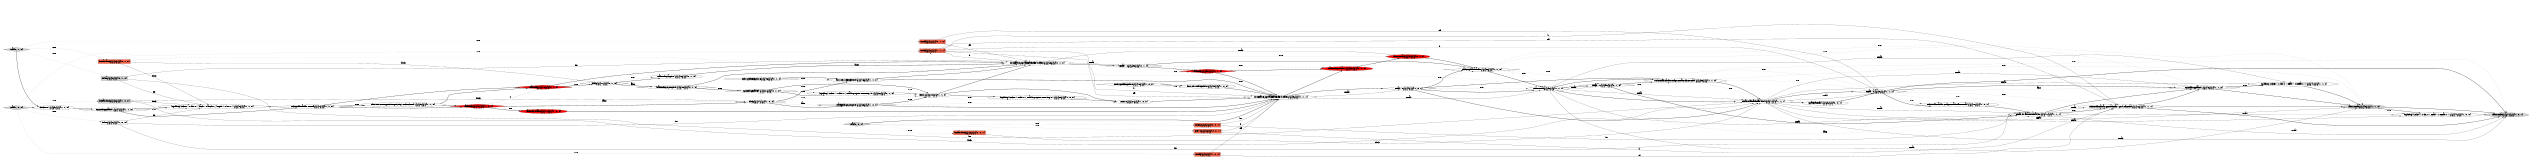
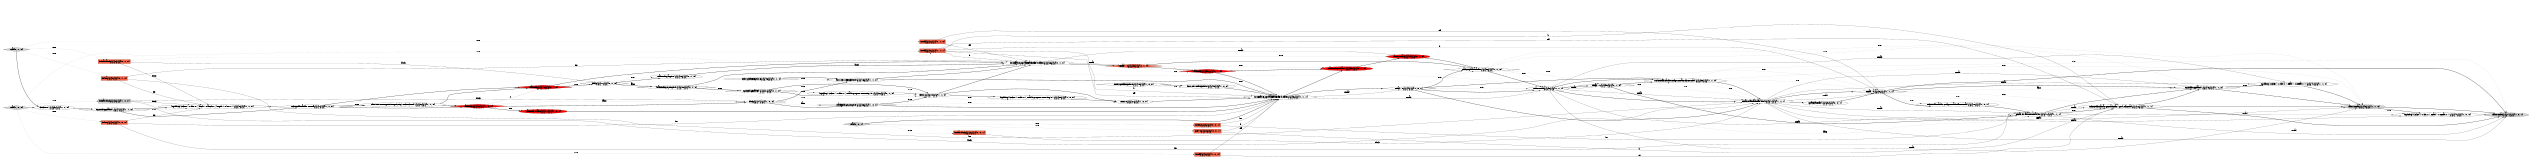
  digraph {
    rankdir=LR
    node [fillcolor=white shape=ellipse style=filled]
    edge [style=bold]
    n1 [label="log.debug(\"Socket: (\" + this + \"(, Read in progress. Returning (0(\")@@@22@@@['0', '1', '0']"]
    n2 [label="return 0@@@24@@@['1', '1', '0']"]
    n3 [label="int nRead = populateReadBuffer(b,off,len)@@@28@@@['0', '1', '0']"]
    n4 [label="log.debug(\"Socket: (\" + this + \"(, Read in progress. Returning (0(\")@@@25@@@['1', '0', '0']"]
    n5 [label="return 0@@@27@@@['1', '0', '0']"]
    n6 [fillcolor=tomato label="int off@@@2@@@['0', '1', '0']" shape=box]
    n7 [label="nRead > 0@@@9@@@['1', '1', '1']" shape=diamond]
-   n8 [label="nRead > 0@@@29@@@['0', '1', '0']" shape=diamond]
+   n8 [fillcolor=tomato label="nRead > 0@@@29@@@['0', '1', '0']" shape=diamond]
    n9 [fillcolor=red label="return nRead@@@34@@@['0', '1', '0']"]
    n10 [label="socketBufferHandler.getReadBuffer().get(b,off,nRead)@@@12@@@['1', '1', '1']"]
    n11 [label="nRead = Math.min(nRead,len)@@@11@@@['1', '1', '1']"]
    n12 [fillcolor=lightgray label="return nRead@@@14@@@['1', '0', '1']"]
    n13 [label="log.isDebugEnabled()@@@46@@@['1', '1', '0']" shape=diamond]
    n14 [label="socketBufferHandler.configureReadBufferForRead()@@@10@@@['1', '0', '1']"]
    n15 [fillcolor=tomato label="int off@@@2@@@['1', '1', '1']" shape=box]
    n16 [label="int nRead = populateReadBuffer(b,off,len)@@@3@@@['1', '1', '1']"]
    n17 [label="return nRead@@@5@@@['1', '1', '1']"]
    n18 [fillcolor=red label="readPending.release()@@@33@@@['0', '1', '0']"]
    n19 [label="nRead > 0@@@4@@@['1', '0', '1']" shape=diamond]
    n20 [fillcolor=lightgray label="return nRead@@@49@@@['1', '1', '0']"]
-   n21 [label="int len@@@2@@@['1', '0', '0']" shape=box]
+   n21 [fillcolor=tomato label="int len@@@2@@@['1', '0', '0']" shape=box]
    n22 [label="log.debug(\"Socket: (\" + this + \"(, block: (\" + block + \"(, length: (\" + len + \"(\")@@@5@@@['1', '1', '0']"]
    n23 [label="log.debug(\"Socket: (\" + this + \"(, Read: (\" + nRead + \"(\")@@@47@@@['1', '0', '0']"]
    n24 [label="socketBufferHandler == null@@@7@@@['1', '1', '0']" shape=diamond]
    n25 [label="throw new IOException(sm.getString(\"socket.closed\"))@@@8@@@['1', '1', '0']"]
    n26 [fillcolor=red label="!readNotify@@@10@@@['0', '1', '0']" shape=diamond]
    n27 [fillcolor=red label="readNotify@@@10@@@['1', '0', '0']" shape=diamond]
    n28 [label="block@@@11@@@['0', '1', '0']" shape=diamond]
    n29 [label="block@@@14@@@['1', '0', '0']" shape=diamond]
    n30 [fillcolor=red label="readNotify = false@@@11@@@['1', '0', '0']"]
    n31 [label="throw new IOException(e)@@@19@@@['1', '0', '0']"]
    n32 [fillcolor=tomato label="boolean block@@@2@@@['0', '1', '0']" shape=box]
    n33 [label="readPending.acquire()@@@13@@@['0', '1', '0']"]
    n34 [label="!readPending.tryAcquire()@@@20@@@['0', '1', '0']" shape=diamond]
    n35 [label="log.debug(\"Socket: (\" + this + \"(, Read: (\" + nRead + \"(\")@@@47@@@['1', '1', '0']"]
    n36 [label="nRead > 0@@@38@@@['0', '1', '0']" shape=diamond]
    n37 [label="socketBufferHandler.configureReadBufferForRead()@@@39@@@['1', '1', '0']"]
    n38 [label="nRead = fillReadBuffer(block)@@@7@@@['1', '1', '1']"]
    n39 [fillcolor=red label="readNotify@@@30@@@['0', '1', '0']" shape=diamond]
    n40 [label="readCompletionHandler@@@36@@@['1', '1', '0']" shape=diamond]
    n41 [fillcolor=tomato label="int len@@@2@@@['0', '0', '1']" shape=box]
    n42 [label="updateLastRead()@@@8@@@['0', '0', '1']"]
    n43 [label="throw new IOException(e)@@@16@@@['1', '1', '0']"]
    n44 [label="!readPending.tryAcquire()@@@23@@@['1', '0', '0']" shape=diamond]
    n45 [fillcolor=lightgray label="read['0', '1', '0']" shape=diamond]
-   n46 [fillcolor=lightgray label="int len@@@2@@@['0', '1', '0']" shape=box]
+   n46 [fillcolor=tomato label="int len@@@2@@@['0', '1', '0']" shape=box]
    n47 [label="checkError()@@@3@@@['1', '1', '0']"]
    n48 [label="log.isDebugEnabled()@@@4@@@['1', '1', '0']" shape=diamond]
    n49 [label="log.isDebugEnabled()@@@21@@@['0', '1', '0']" shape=diamond]
    n50 [fillcolor=tomato label="byte(( b@@@2@@@['0', '0', '1']" shape=box]
    n51 [fillcolor=lightgray label="read['1', '0', '0']" shape=diamond]
    n52 [fillcolor=lightgray label="boolean block@@@2@@@['1', '0', '0']" shape=box]
    n53 [fillcolor=tomato label="int off@@@2@@@['1', '0', '0']" shape=box]
    n54 [label="InterruptedException e@@@18@@@['1', '0', '0']" shape=diamond]
    n55 [label="InterruptedException e@@@15@@@['0', '1', '0']" shape=diamond]
    n56 [fillcolor=tomato label="boolean block@@@2@@@['0', '0', '1']" shape=box]
    n57 [fillcolor=lightgray label="read['0', '0', '1']" shape=diamond]
    n1 -> n2
    n2 -> n3
    n2 -> n4
    n2 -> n4 [label=true style=dotted]
    n2 -> n5
    n3 -> n8
    n3 -> n8 [label=nRead style=solid]
    n3 -> n9 [label=nRead style=solid]
    n4 -> n5
    n5 -> n16
    n6 -> n3 [label=off style=solid]
    n6 -> n7 [label=off style=solid]
    n7 -> n10 [label=true style=dotted]
    n7 -> n11 [label=true style=dotted]
    n7 -> n12
    n7 -> n13 [label=false style=dotted]
    n7 -> n13
    n7 -> n14
    n7 -> n14 [label=true style=dotted]
    n8 -> n9 [label=true style=dotted]
    n8 -> n18 [label=true style=dotted]
    n8 -> n39 [label=true style=dotted]
    n8 -> n39
    n8 -> n40
    n9 -> n40
    n10 -> n12
    n10 -> n13
    n10 -> n20
    n11 -> n10 [label=true style=dotted]
    n11 -> n10
    n11 -> n10 [label=nRead style=solid]
    n11 -> n12 [label=nRead style=solid]
    n11 -> n13
    n11 -> n23 [label=nRead style=solid]
    n13 -> n20
    n13 -> n35 [label=true style=dotted]
    n13 -> n35
    n14 -> n11
    n15 -> n3 [label=b style=solid]
    n15 -> n7 [label=b style=solid]
    n15 -> n10 [label=off style=solid]
    n15 -> n10 [label=b style=solid]
    n15 -> n16 [label=off style=solid]
    n15 -> n16 [label=b style=solid]
    n16 -> n17 [label=nRead style=solid]
    n16 -> n18
    n16 -> n19
    n16 -> n19 [label=nRead style=solid]
    n17 -> n11 [label=nRead style=solid]
    n17 -> n20 [label=nRead style=solid]
    n17 -> n35 [label=nRead style=solid]
    n17 -> n36 [label=nRead style=solid]
    n17 -> n36
    n17 -> n37
    n17 -> n38 [label=nRead style=solid]
    n17 -> n38
    n18 -> n9
    n19 -> n17
    n19 -> n17 [label=true style=dotted]
    n19 -> n37
    n19 -> n38
    n19 -> n40
    n19 -> n40 [label=true style=dotted]
    n20 -> n12
    n20 -> n23
    n20 -> n23 [label=true style=dotted]
    n21 -> n11 [label=len style=solid]
    n21 -> n16 [label=len style=solid]
    n21 -> n22 [label=len style=solid]
    n22 -> n24
    n23 -> n12
    n24 -> n25
    n24 -> n25 [label=true style=dotted]
    n24 -> n26
    n24 -> n27
    n25 -> n26
    n25 -> n27
    n26 -> n3
    n26 -> n28
    n26 -> n28 [label=true style=dotted]
    n27 -> n26 [label=0 style=dashed]
    n27 -> n29
    n27 -> n29 [label=false style=dotted]
    n27 -> n30 [label=true style=dotted]
    n27 -> n30
    n28 -> n33 [label=true style=dotted]
    n28 -> n33
    n28 -> n34 [label=false style=dotted]
    n28 -> n34
    n29 -> n43
    n29 -> n43 [label=true style=dotted]
    n29 -> n44
    n29 -> n44 [label=false style=dotted]
    n30 -> n16
    n31 -> n16
    n32 -> n17 [label=block style=dotted]
    n32 -> n22 [label=block style=solid]
    n32 -> n28 [label=block style=solid]
    n33 -> n3
    n34 -> n2 [label=true style=dotted]
    n34 -> n3
    n34 -> n49 [label=true style=dotted]
    n34 -> n49
    n35 -> n20
    n36 -> n7 [label=true style=dotted]
    n36 -> n11 [label=false style=dotted]
    n36 -> n11
    n36 -> n37
    n36 -> n37 [label=true style=dotted]
+   n36 -> n38 [label=true style=dotted]
    n37 -> n7 [label=true style=dotted]
    n37 -> n12 [label=true style=dotted]
    n37 -> n20 [label=true style=dotted]
    n37 -> n38
    n37 -> n38 [label=true style=dotted]
    n38 -> n7
    n38 -> n7 [label=nRead style=solid]
    n38 -> n11 [label=nRead style=solid]
    n38 -> n12 [label=nRead style=solid]
    n38 -> n13 [label=nRead style=solid]
    n38 -> n20 [label=nRead style=solid]
    n38 -> n23 [label=nRead style=solid]
    n38 -> n35 [label=nRead style=solid]
    n38 -> n42
    n39 -> n16
    n39 -> n16 [label=true style=dotted]
    n39 -> n18
    n40 -> n13 [label=true style=dotted]
    n40 -> n17 [label=true style=dotted]
    n40 -> n17
    n40 -> n20 [label=true style=dotted]
    n40 -> n36 [label=true style=dotted]
    n41 -> n11 [label=len style=solid]
    n41 -> n16 [label=len style=solid]
    n42 -> n7
    n43 -> n3
    n43 -> n16
    n44 -> n2
    n44 -> n2 [label=true style=dotted]
    n44 -> n5 [label=true style=dotted]
    n44 -> n16
    n45 -> n6 [label=true style=dotted]
    n45 -> n32 [label=true style=dotted]
    n45 -> n46 [label=true style=dotted]
    n45 -> n47
    n46 -> n3 [label=len style=solid]
    n46 -> n22 [label=len style=solid]
    n46 -> n38 [label=len style=solid]
    n47 -> n48
    n48 -> n22 [label=true style=dotted]
    n48 -> n22
    n48 -> n24
    n49 -> n1
    n49 -> n1 [label=true style=dotted]
    n49 -> n2
    n50 -> n10 [label=b style=solid]
    n50 -> n16 [label=b style=solid]
    n51 -> n15 [label=true style=dotted]
    n51 -> n21 [label=true style=dotted]
    n51 -> n47
    n51 -> n52 [label=true style=dotted]
    n51 -> n53 [label=true style=dotted]
    n52 -> n22 [label=block style=solid]
    n52 -> n29 [label=block style=solid]
    n52 -> n38 [label=block style=solid]
    n53 -> n10 [label=off style=solid]
    n53 -> n16 [label=off style=solid]
    n54 -> n31 [label=true style=dotted]
    n54 -> n31
    n55 -> n43
    n55 -> n43 [label=true style=dotted]
    n56 -> n38 [label=block style=solid]
    n57 -> n15 [label=true style=dotted]
    n57 -> n16
    n57 -> n41 [label=true style=dotted]
    n57 -> n50 [label=true style=dotted]
    n57 -> n56 [label=true style=dotted]
  }
